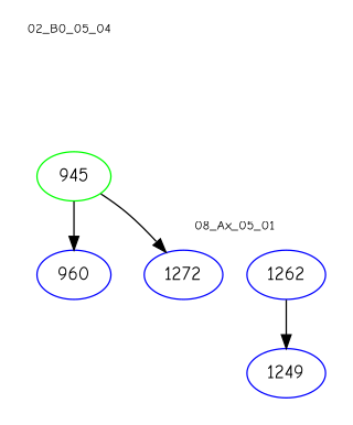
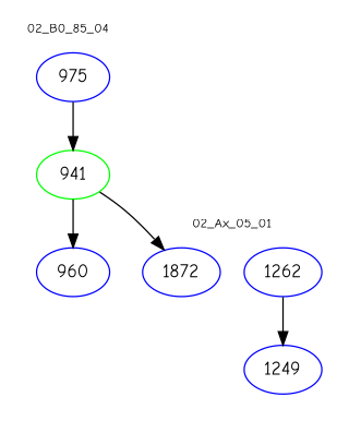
  digraph {
    fontname="Comic Neue"
    node [color=blue fontname="Comic Neue"]
    edge [color=black fontname="Comic Neue"]
    n1 [label=1262]
    n2 [label=1249]
-   n3 [label=1272]
-   n5 [color=green label=945]
+   n3 [label=1872]
+   n4 [label=975]
+   n5 [color=green label=941]
    n6 [label=960]
    subgraph cluster_1 {
      color=white
      fontsize=10
-     label="08_Ax_05_01"
+     label="02_Ax_05_01"
      n1
      n2
      n3
    }
    subgraph cluster_2 {
      color=white
      fontsize=10
-     label="02_B0_05_04"
+     label="02_B0_85_04"
+     n4
      n5
      n6
    }
    n1 -> n2
+   n4 -> n5
    n5 -> n3
    n5 -> n6
  }
